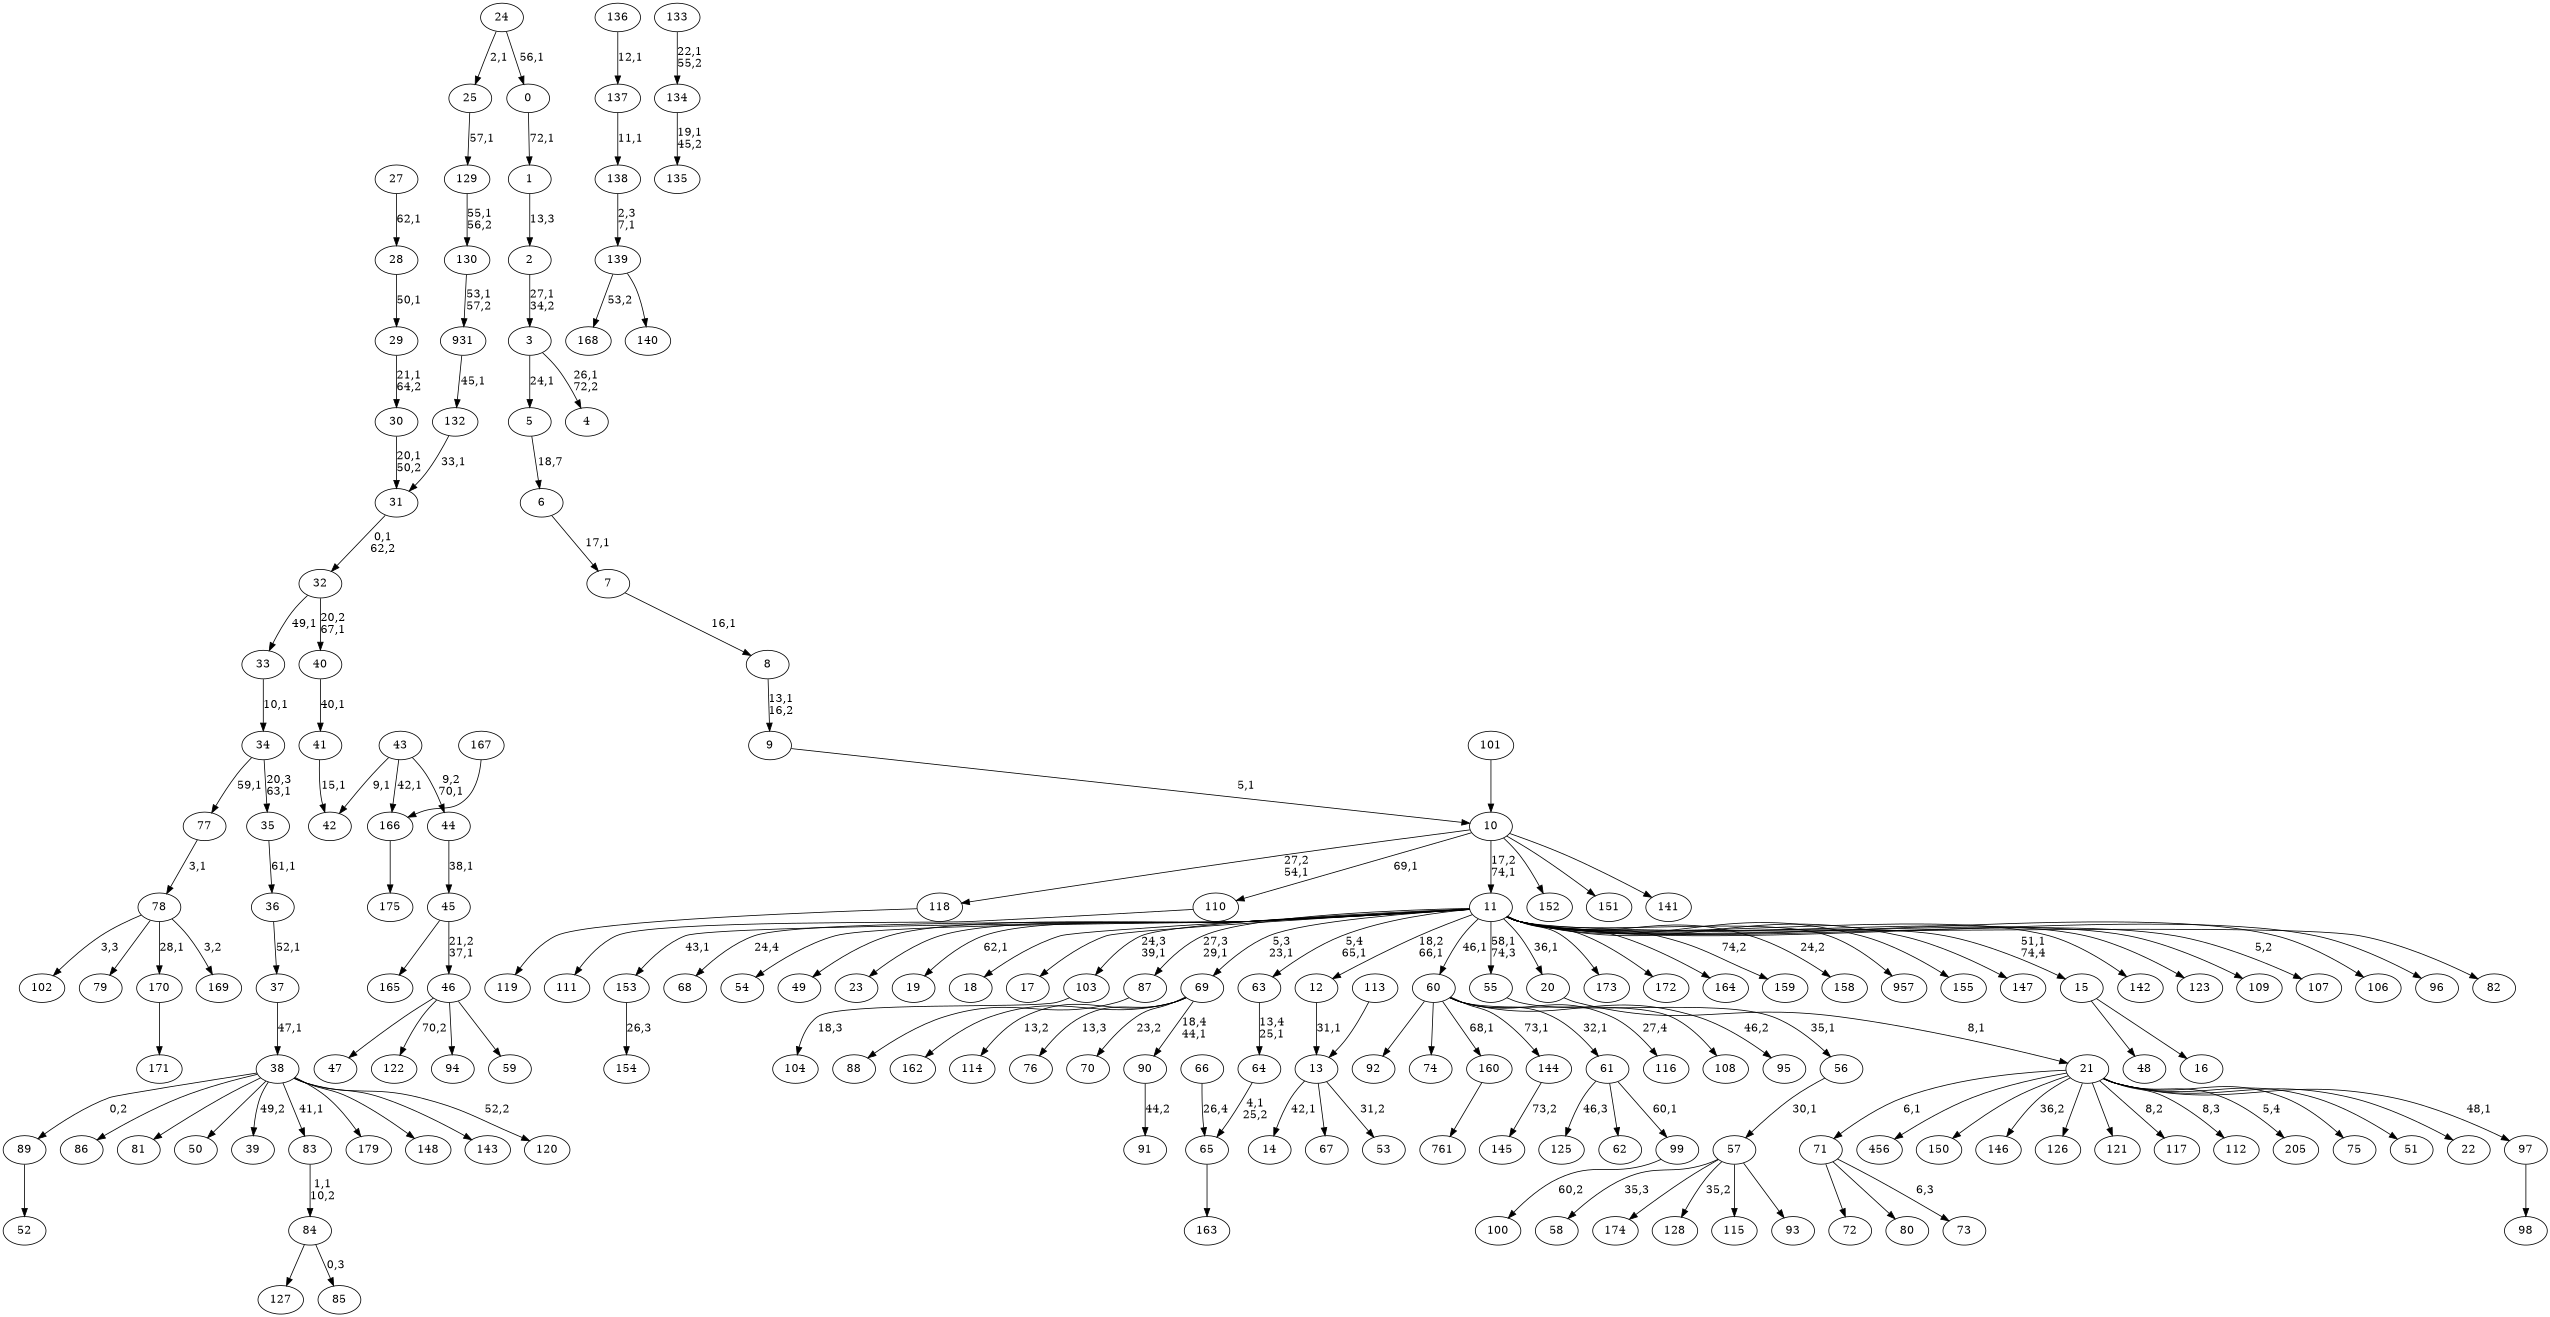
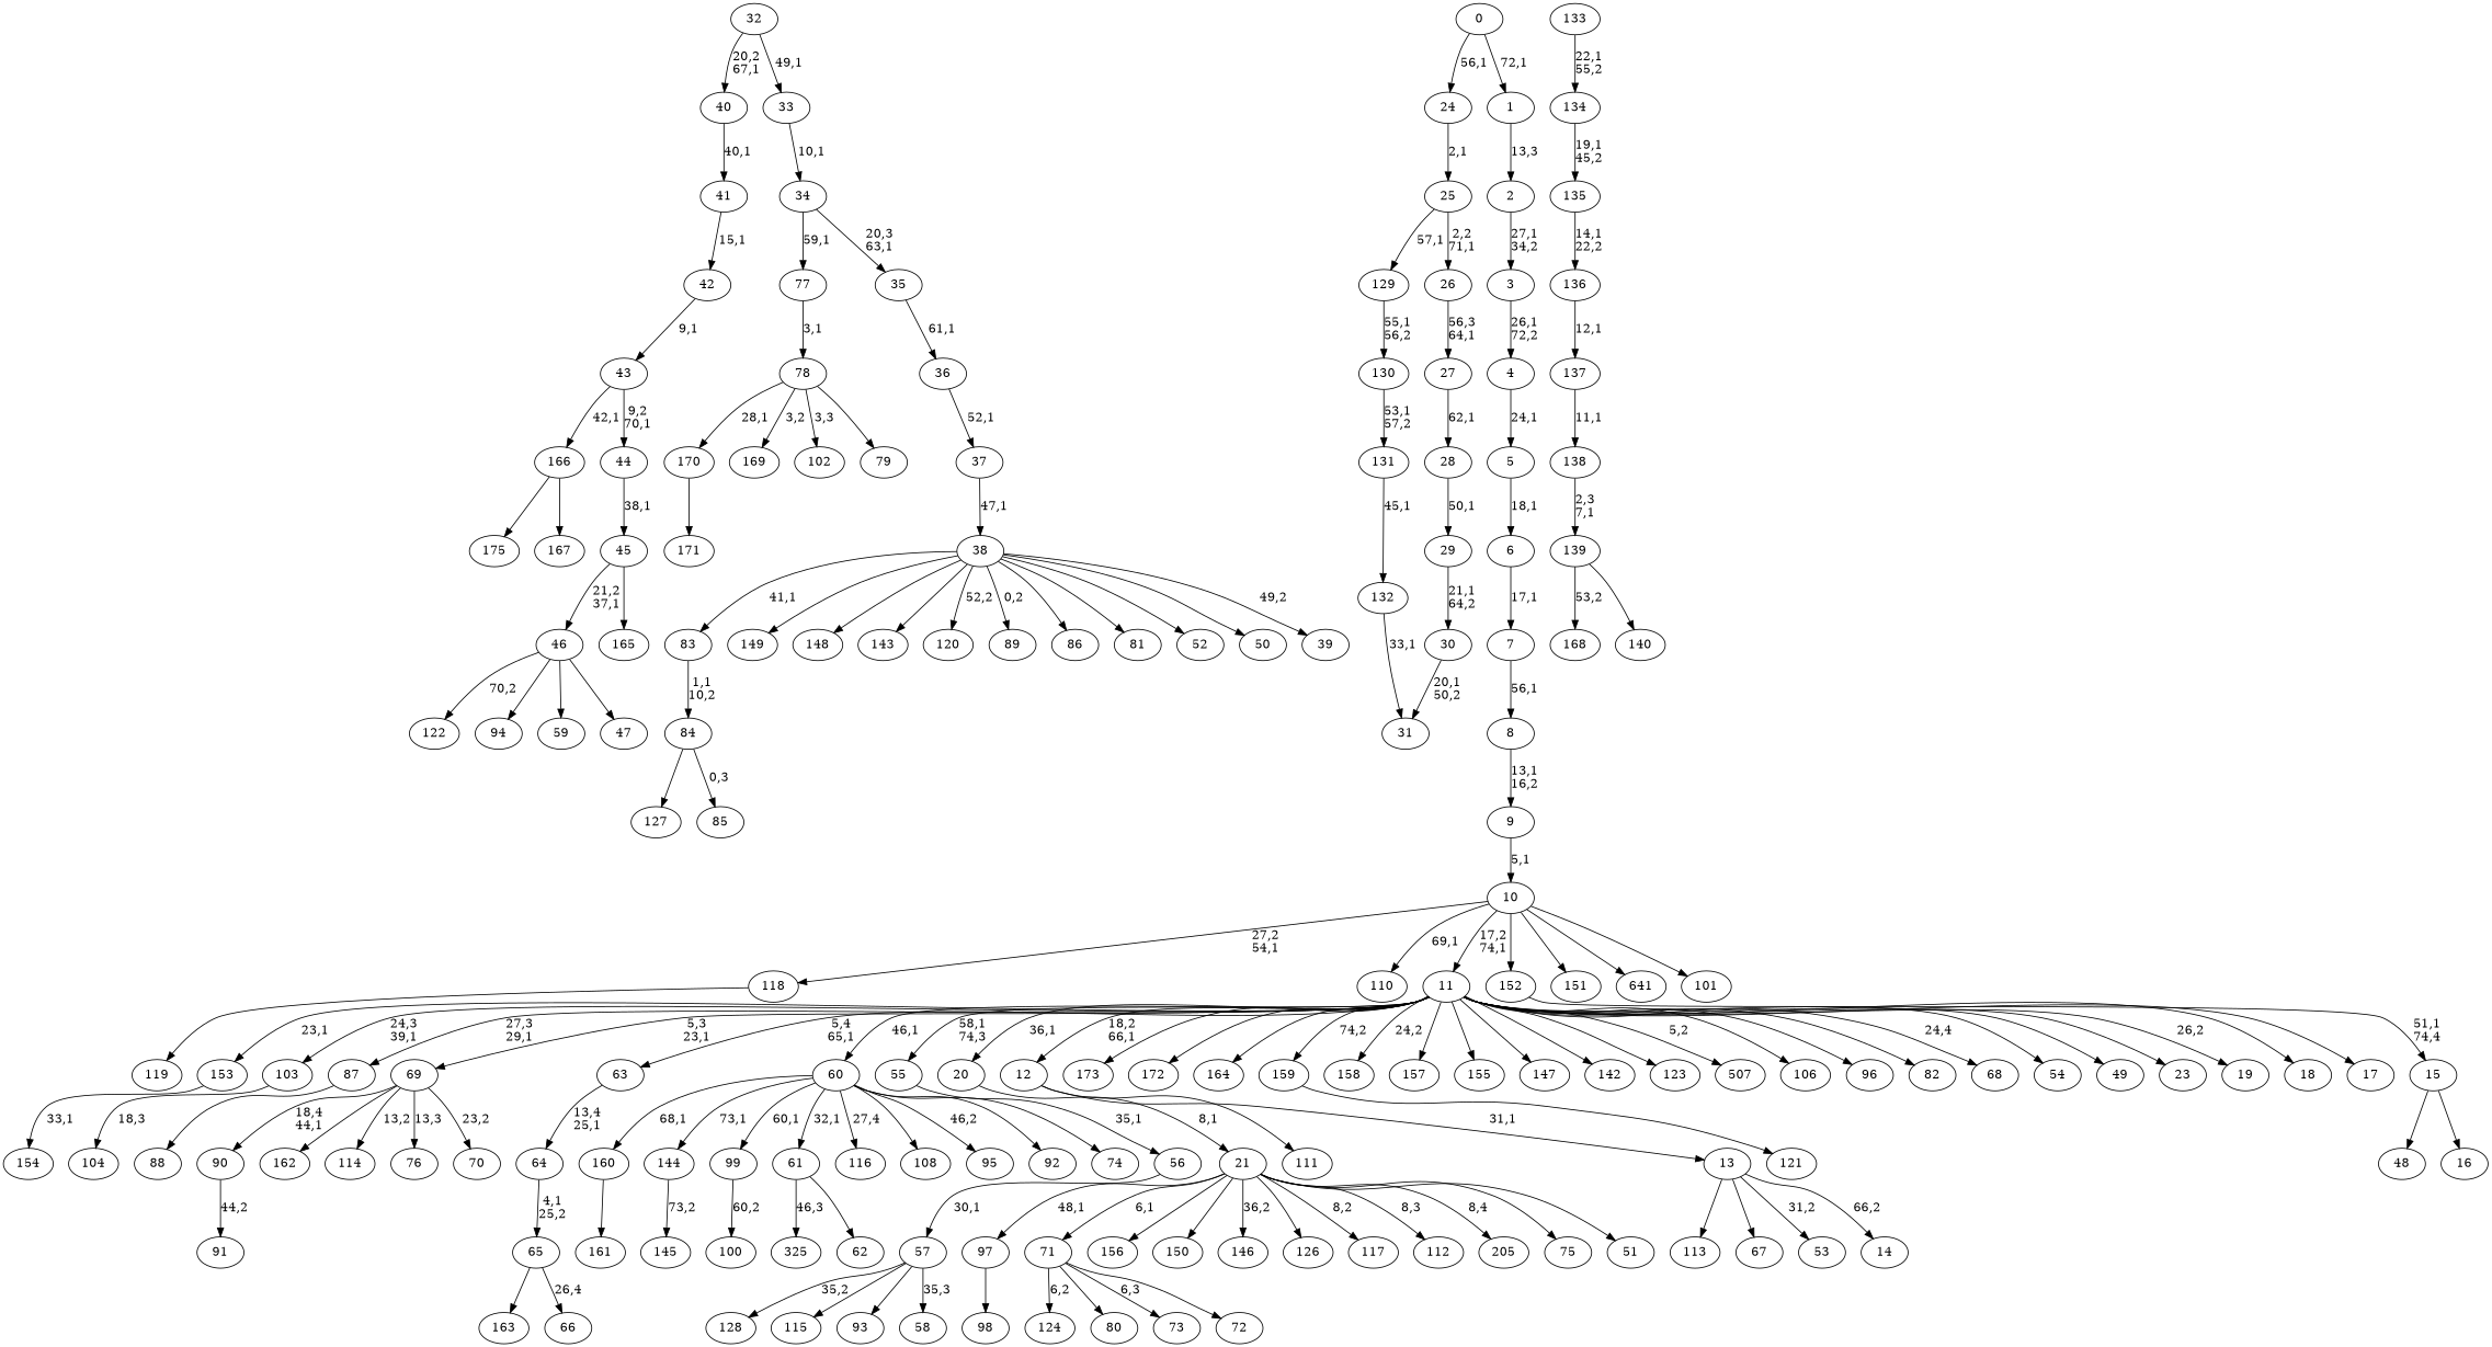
  digraph {
    170
    171
    166
    175
    167
    160
-   161 [label=761]
+   161
    153
    154
    144
    145
    139
    168
    140
    138
    137
    136
    135
    134
    133
    132
    31
-   131 [label=931]
+   131
    130
    129
    118
    119
    110
    111
    103
    104
    99
    100
    97
    98
    90
    91
    87
    88
    84
    127
    85
    83
    78
    169
    102
    79
    77
    71
+   124
    80
    73
    72
    69
    162
    114
    76
    70
    65
    163
    66
    64
    63
    61
-   125
+   125 [label=325]
    62
    60
    116
    108
    95
    92
    74
    57
-   174
    128
    115
    93
    58
    56
    55
    46
    122
    94
    59
    47
    45
    165
    44
    43
    42
    41
    40
    38
-   149 [label=179]
+   149
    148
    143
    120
    89
    86
    81
    52
    50
    39
    37
    36
    35
    34
    33
    32
    30
    29
    28
    27
+   26
    25
    24
    21
-   156 [label=456]
+   156
    150
    146
    126
    121
    117
    112
    n125 [label=205]
    75
    51
-   22
    20
    15
    48
    16
    13
    113
    67
    53
    14
    12
    11
    173
    172
    164
    159
    158
-   157 [label=957]
+   157
    155
    147
    142
    123
-   109
-   107
+   107 [label=507]
    106
    96
    82
    68
    54
    49
    23
    19
    18
    17
    10
    152
    151
-   141
+   141 [label=641]
    101
    9
    8
    7
    6
    5
    4
    3
    2
    1
    0
    170 -> 171
    166 -> 175
-   167 -> 166
+   166 -> 167
    160 -> 161
-   153 -> 154 [label="26,3"]
+   153 -> 154 [label="33,1"]
    144 -> 145 [label="73,2"]
    139 -> 168 [label="53,2"]
    139 -> 140
    138 -> 139 [label="2,3\n7,1"]
    137 -> 138 [label="11,1"]
    136 -> 137 [label="12,1"]
+   135 -> 136 [label="14,1\n22,2"]
    134 -> 135 [label="19,1\n45,2"]
    133 -> 134 [label="22,1\n55,2"]
    132 -> 31 [label="33,1"]
-   31 -> 32 [label="0,1\n62,2"]
    131 -> 132 [label="45,1"]
    130 -> 131 [label="53,1\n57,2"]
    129 -> 130 [label="55,1\n56,2"]
    118 -> 119
-   110 -> 111
+   12 -> 111
    103 -> 104 [label="18,3"]
    99 -> 100 [label="60,2"]
    97 -> 98
    90 -> 91 [label="44,2"]
    87 -> 88
    84 -> 127
    84 -> 85 [label="0,3"]
    83 -> 84 [label="1,1\n10,2"]
    78 -> 170 [label="28,1"]
    78 -> 169 [label="3,2"]
    78 -> 102 [label="3,3"]
    78 -> 79
    77 -> 78 [label="3,1"]
+   71 -> 124 [label="6,2"]
    71 -> 80
    71 -> 73 [label="6,3"]
    71 -> 72
    69 -> 90 [label="18,4\n44,1"]
    69 -> 162
    69 -> 114 [label="13,2"]
    69 -> 76 [label="13,3"]
    69 -> 70 [label="23,2"]
    65 -> 163
-   66 -> 65 [label="26,4"]
+   65 -> 66 [label="26,4"]
    64 -> 65 [label="4,1\n25,2"]
    63 -> 64 [label="13,4\n25,1"]
    61 -> 125 [label="46,3"]
    61 -> 62
    60 -> 160 [label="68,1"]
    60 -> 144 [label="73,1"]
-   61 -> 99 [label="60,1"]
+   60 -> 99 [label="60,1"]
    60 -> 61 [label="32,1"]
    60 -> 116 [label="27,4"]
    60 -> 108
    60 -> 95 [label="46,2"]
    60 -> 92
    60 -> 74
-   57 -> 174
    57 -> 128 [label="35,2"]
    57 -> 115
    57 -> 93
    57 -> 58 [label="35,3"]
    56 -> 57 [label="30,1"]
    55 -> 56 [label="35,1"]
    46 -> 122 [label="70,2"]
    46 -> 94
    46 -> 59
    46 -> 47
    45 -> 46 [label="21,2\n37,1"]
    45 -> 165
    44 -> 45 [label="38,1"]
    43 -> 166 [label="42,1"]
    43 -> 44 [label="9,2\n70,1"]
-   43 -> 42 [label="9,1"]
+   42 -> 43 [label="9,1"]
    41 -> 42 [label="15,1"]
    40 -> 41 [label="40,1"]
    38 -> 83 [label="41,1"]
    38 -> 149
    38 -> 148
    38 -> 143
    38 -> 120 [label="52,2"]
    38 -> 89 [label="0,2"]
    38 -> 86
    38 -> 81
-   89 -> 52
+   38 -> 52
    38 -> 50
    38 -> 39 [label="49,2"]
    37 -> 38 [label="47,1"]
    36 -> 37 [label="52,1"]
    35 -> 36 [label="61,1"]
    34 -> 77 [label="59,1"]
    34 -> 35 [label="20,3\n63,1"]
    33 -> 34 [label="10,1"]
    32 -> 40 [label="20,2\n67,1"]
    32 -> 33 [label="49,1"]
    30 -> 31 [label="20,1\n50,2"]
    29 -> 30 [label="21,1\n64,2"]
    28 -> 29 [label="50,1"]
    27 -> 28 [label="62,1"]
+   26 -> 27 [label="56,3\n64,1"]
    25 -> 129 [label="57,1"]
+   25 -> 26 [label="2,2\n71,1"]
    24 -> 25 [label="2,1"]
    21 -> 97 [label="48,1"]
    21 -> 71 [label="6,1"]
    21 -> 156
    21 -> 150
    21 -> 146 [label="36,2"]
    21 -> 126
-   21 -> 121
+   159 -> 121
    21 -> 117 [label="8,2"]
    21 -> 112 [label="8,3"]
-   21 -> n125 [label="5,4"]
+   21 -> n125 [label="8,4"]
    21 -> 75
    21 -> 51
-   21 -> 22
    20 -> 21 [label="8,1"]
    15 -> 48
    15 -> 16
-   113 -> 13
+   13 -> 113
    13 -> 67
    13 -> 53 [label="31,2"]
-   13 -> 14 [label="42,1"]
+   13 -> 14 [label="66,2"]
    12 -> 13 [label="31,1"]
-   11 -> 153 [label="43,1"]
+   11 -> 153 [label="23,1"]
    11 -> 103 [label="24,3\n39,1"]
    11 -> 87 [label="27,3\n29,1"]
    11 -> 69 [label="5,3\n23,1"]
    11 -> 63 [label="5,4\n65,1"]
    11 -> 60 [label="46,1"]
    11 -> 55 [label="58,1\n74,3"]
    11 -> 20 [label="36,1"]
-   11 -> 15 [label="51,1\n74,4"]
+   152 -> 15 [label="51,1\n74,4"]
    11 -> 12 [label="18,2\n66,1"]
    11 -> 173
    11 -> 172
    11 -> 164
    11 -> 159 [label="74,2"]
    11 -> 158 [label="24,2"]
    11 -> 157
    11 -> 155
    11 -> 147
    11 -> 142
    11 -> 123
-   11 -> 109
    11 -> 107 [label="5,2"]
    11 -> 106
    11 -> 96
    11 -> 82
    11 -> 68 [label="24,4"]
    11 -> 54
    11 -> 49
    11 -> 23
-   11 -> 19 [label="62,1"]
+   11 -> 19 [label="26,2"]
    11 -> 18
    11 -> 17
    10 -> 118 [label="27,2\n54,1"]
    10 -> 110 [label="69,1"]
    10 -> 11 [label="17,2\n74,1"]
    10 -> 152
    10 -> 151
    10 -> 141
-   101 -> 10
+   10 -> 101
    9 -> 10 [label="5,1"]
    8 -> 9 [label="13,1\n16,2"]
-   7 -> 8 [label="16,1"]
+   7 -> 8 [label="56,1"]
    6 -> 7 [label="17,1"]
-   5 -> 6 [label="18,7"]
-   3 -> 5 [label="24,1"]
+   5 -> 6 [label="18,1"]
+   4 -> 5 [label="24,1"]
    3 -> 4 [label="26,1\n72,2"]
    2 -> 3 [label="27,1\n34,2"]
    1 -> 2 [label="13,3"]
-   24 -> 0 [label="56,1"]
+   0 -> 24 [label="56,1"]
    0 -> 1 [label="72,1"]
  }
